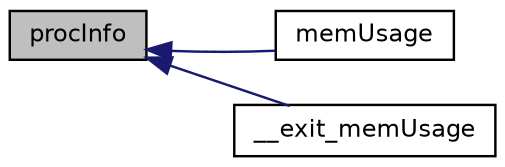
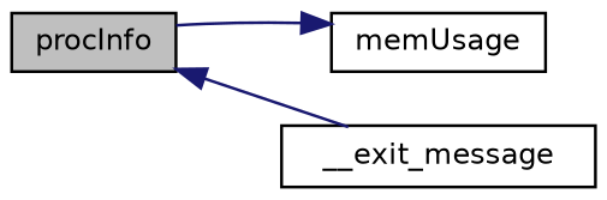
  digraph {
    rankdir=LR
    node [color=black fillcolor=white fontname=Helvetica fontsize=10 shape=record style=filled]
    edge [color=midnightblue dir=back fontname=Helvetica fontsize=10 labelfontname=Helvetica labelfontsize=10 style=solid]
    n1 [fillcolor=grey75 fontcolor=black height=0.2 label=procInfo width=0.4]
    n2 [height=0.2 label=memUsage width=0.4]
-   n3 [height=0.2 label=__exit_memUsage width=0.4]
-   n1 -> n2
+   n3 [height=0.2 label=__exit_message width=0.4]
+   n2 -> n1
    n1 -> n3
  }
